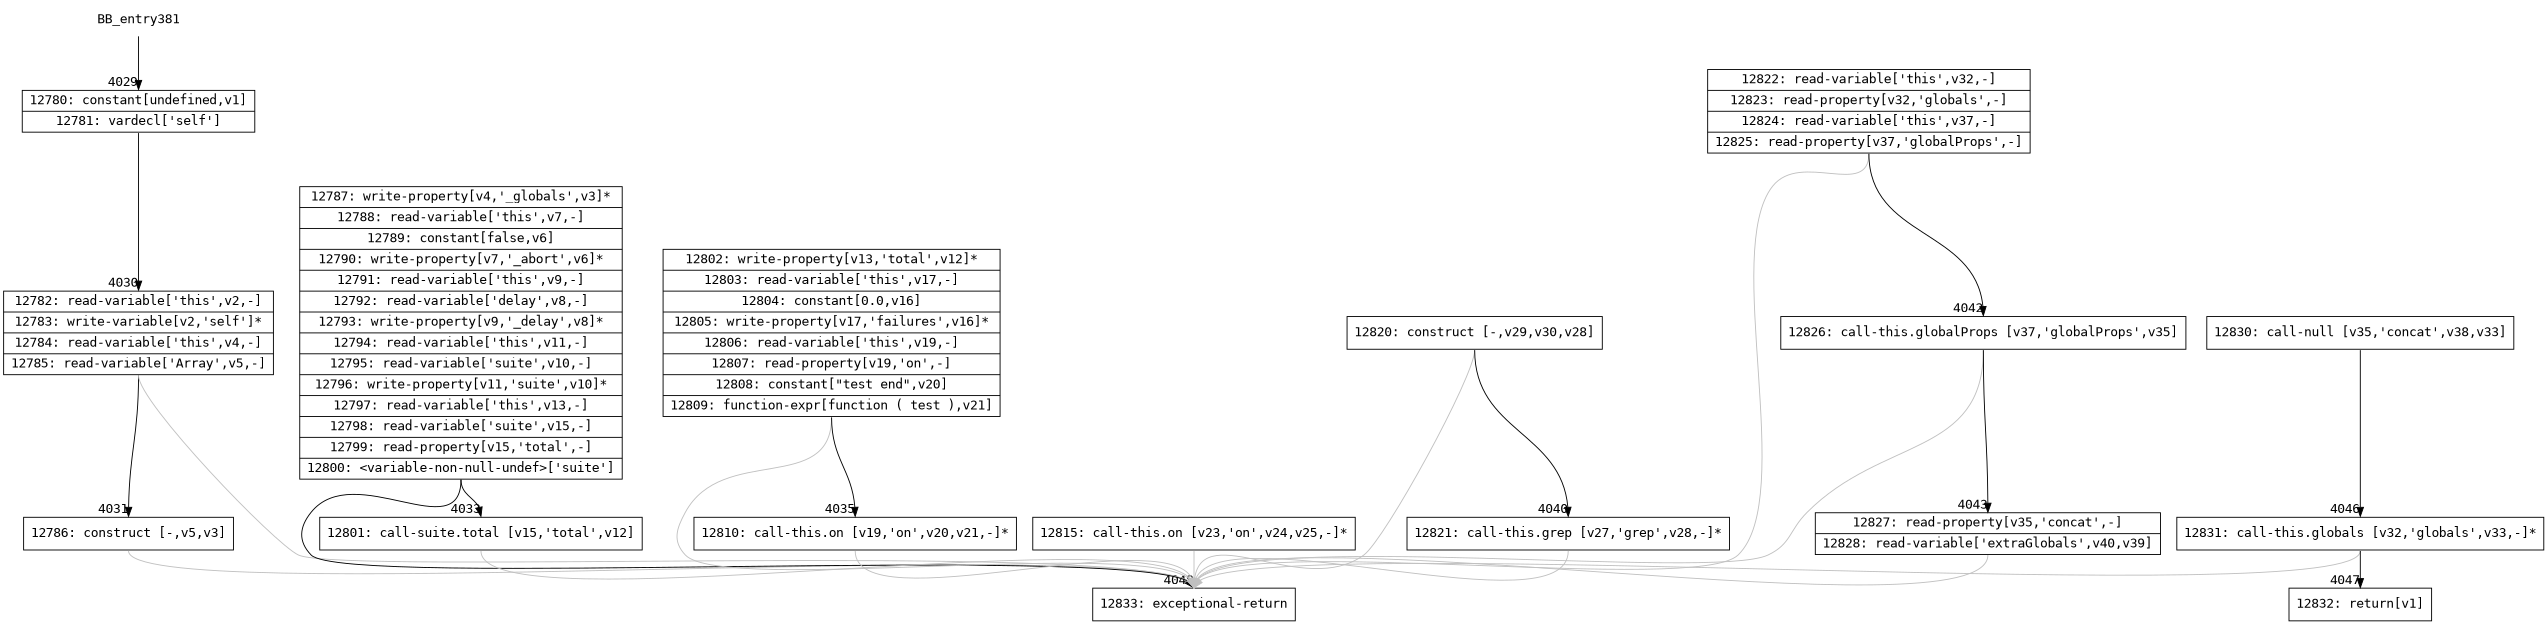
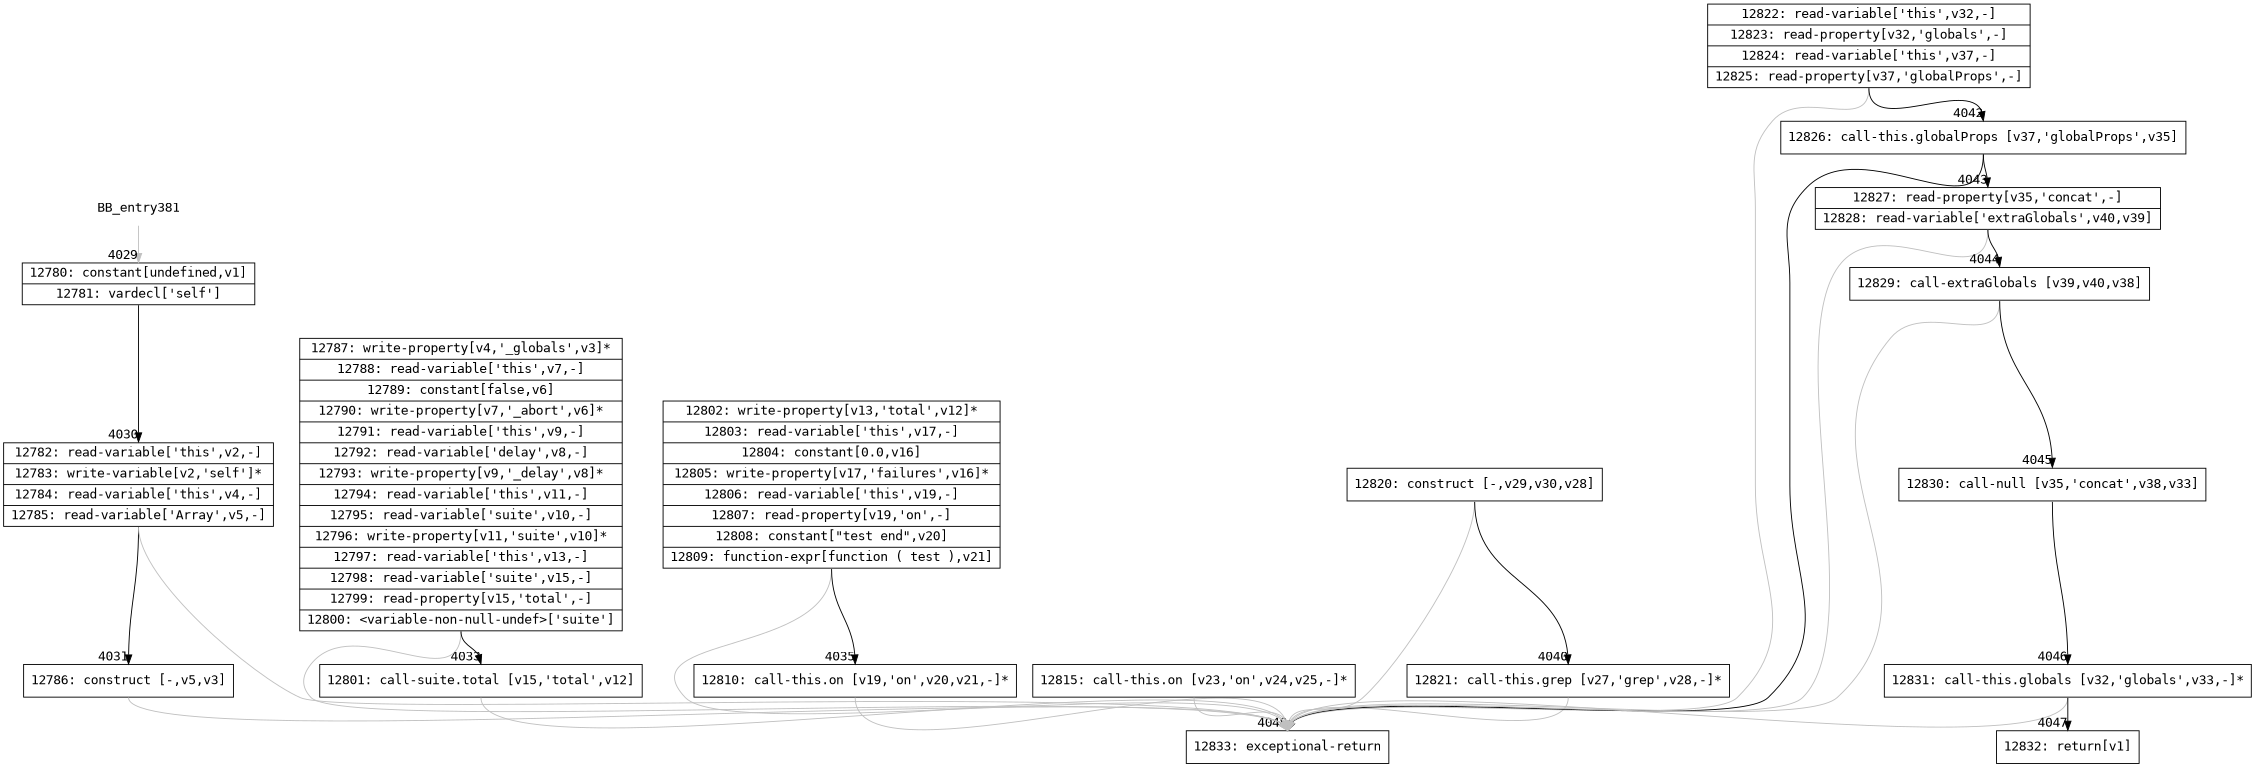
  digraph {
    fontname="DejaVu Sans Mono"
    rankdir=TD
    node [fontname="DejaVu Sans Mono" shape=record]
    edge [fontname="DejaVu Sans Mono" headport=n tailport=s color=gray]
    n1 [label=BB_entry381 shape=none]
    n2 [label="{12780: constant[undefined,v1]|12781: vardecl['self']}"]
    n3 [label="{12782: read-variable['this',v2,-]|12783: write-variable[v2,'self']*|12784: read-variable['this',v4,-]|12785: read-variable['Array',v5,-]}"]
    n4 [label="{12786: construct [-,v5,v3]}"]
    n5 [label="{12833: exceptional-return}"]
    n6 [label="{12787: write-property[v4,'_globals',v3]*|12788: read-variable['this',v7,-]|12789: constant[false,v6]|12790: write-property[v7,'_abort',v6]*|12791: read-variable['this',v9,-]|12792: read-variable['delay',v8,-]|12793: write-property[v9,'_delay',v8]*|12794: read-variable['this',v11,-]|12795: read-variable['suite',v10,-]|12796: write-property[v11,'suite',v10]*|12797: read-variable['this',v13,-]|12798: read-variable['suite',v15,-]|12799: read-property[v15,'total',-]|12800: \<variable-non-null-undef\>['suite']}"]
    n7 [label="{12801: call-suite.total [v15,'total',v12]}"]
    n8 [label="{12802: write-property[v13,'total',v12]*|12803: read-variable['this',v17,-]|12804: constant[0.0,v16]|12805: write-property[v17,'failures',v16]*|12806: read-variable['this',v19,-]|12807: read-property[v19,'on',-]|12808: constant[\"test end\",v20]|12809: function-expr[function ( test ),v21]}"]
    n9 [label="{12810: call-this.on [v19,'on',v20,v21,-]*}"]
    n10 [label="{12815: call-this.on [v23,'on',v24,v25,-]*}"]
    n11 [label="{12820: construct [-,v29,v30,v28]}"]
    n12 [label="{12821: call-this.grep [v27,'grep',v28,-]*}"]
    n13 [label="{12822: read-variable['this',v32,-]|12823: read-property[v32,'globals',-]|12824: read-variable['this',v37,-]|12825: read-property[v37,'globalProps',-]}"]
    n14 [label="{12826: call-this.globalProps [v37,'globalProps',v35]}"]
    n15 [label="{12827: read-property[v35,'concat',-]|12828: read-variable['extraGlobals',v40,v39]}"]
+   n16 [label="{12829: call-extraGlobals [v39,v40,v38]}"]
    n17 [label="{12830: call-null [v35,'concat',v38,v33]}"]
    n18 [label="{12831: call-this.globals [v32,'globals',v33,-]*}"]
    n19 [label="{12832: return[v1]}"]
-   n1 -> n2 [headlabel="    4029" color=""]
+   n1 -> n2 [headlabel="    4029"]
    n2 -> n3 [headlabel="      4030" color=""]
    n3 -> n4 [headlabel="      4031" color=""]
    n3 -> n5 [headlabel="      4048"]
    n4 -> n5
-   n6 -> n5 [color=black]
+   n6 -> n5
    n6 -> n7 [headlabel="      4033" color=""]
    n7 -> n5
    n8 -> n5
    n8 -> n9 [headlabel="      4035" color=""]
    n9 -> n5
    n10 -> n5
    n11 -> n5
    n11 -> n12 [headlabel="      4040" color=""]
    n12 -> n5
    n13 -> n5
    n13 -> n14 [headlabel="      4042" color=""]
-   n14 -> n5
+   n14 -> n5 [color=black]
    n14 -> n15 [headlabel="      4043" color=""]
    n15 -> n5
+   n15 -> n16 [headlabel="      4044" color=""]
+   n16 -> n5
+   n16 -> n17 [headlabel="      4045" color=""]
    n17 -> n18 [headlabel="      4046" color=""]
    n18 -> n5
    n18 -> n19 [headlabel="      4047" color=""]
  }
